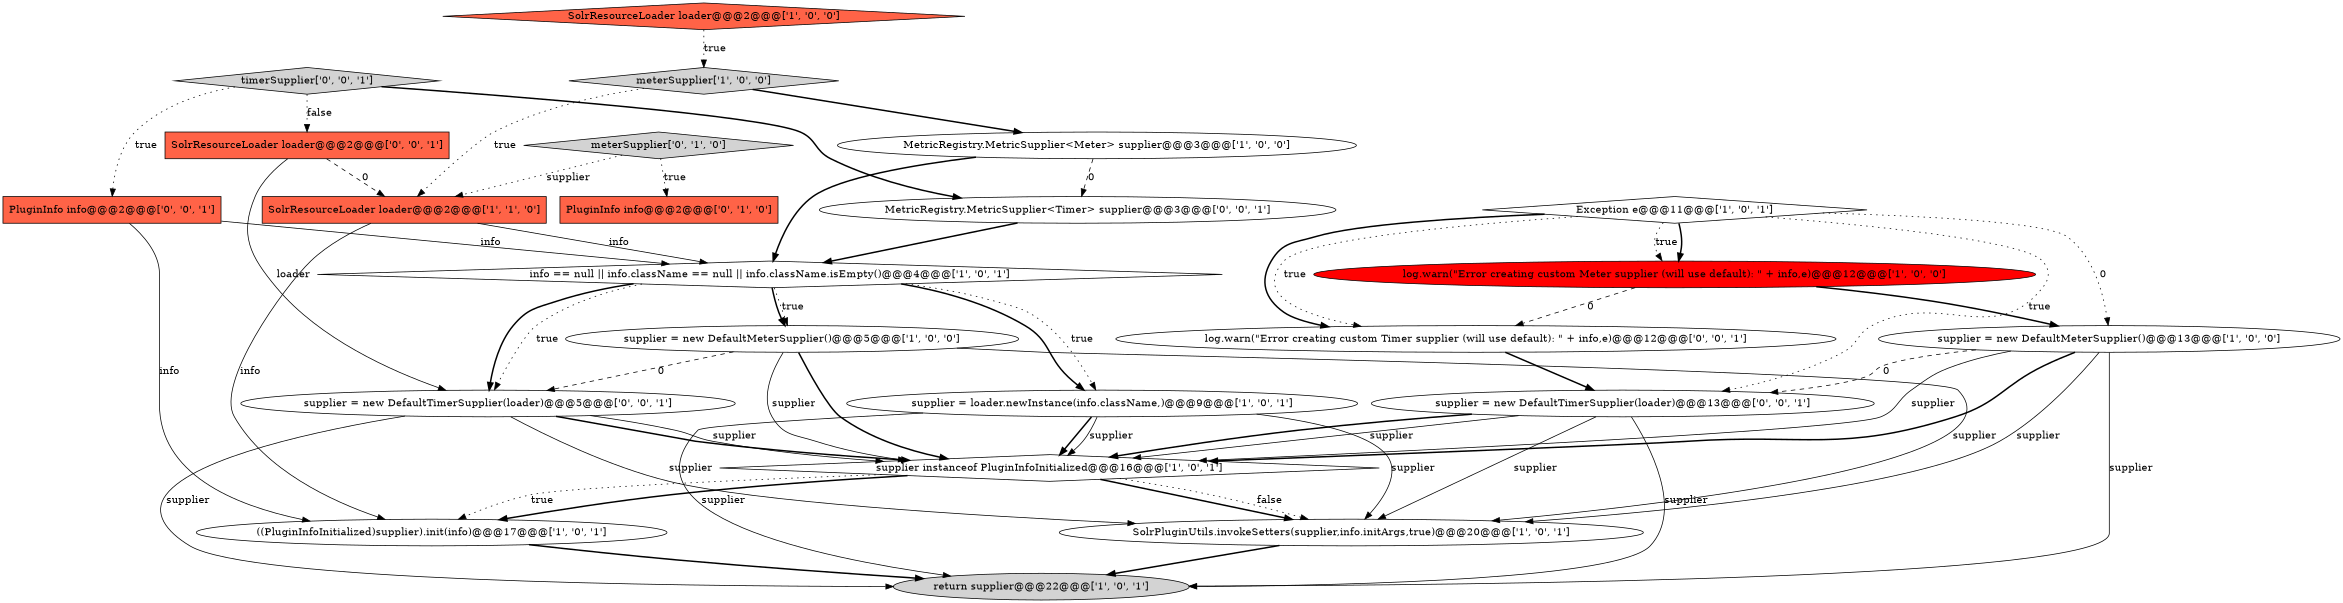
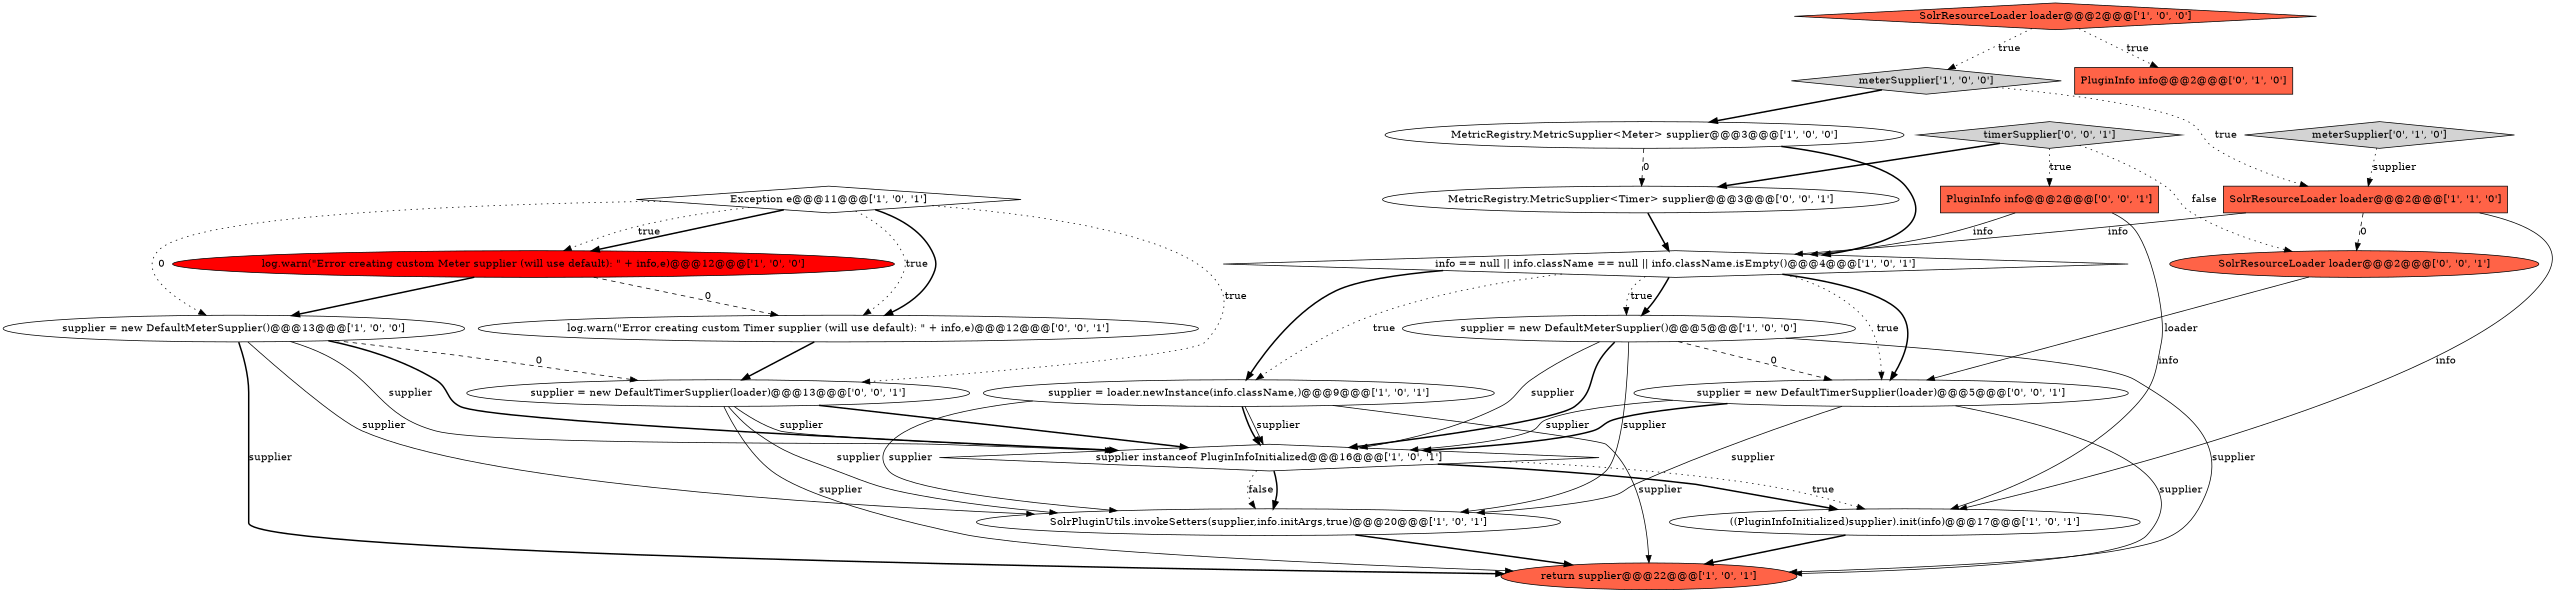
  digraph {
    fontname="DejaVu Serif"
    node [fillcolor=white fontname="DejaVu Serif" shape=ellipse style=filled]
    edge [fontname="DejaVu Serif" style=bold]
    n1 [fillcolor=lightgray label="timerSupplier['0', '0', '1']" shape=diamond]
    n2 [label="MetricRegistry.MetricSupplier<Timer> supplier@@@3@@@['0', '0', '1']"]
    n3 [fillcolor=tomato label="PluginInfo info@@@2@@@['0', '0', '1']" shape=box]
-   n4 [fillcolor=tomato label="SolrResourceLoader loader@@@2@@@['0', '0', '1']" shape=box]
+   n4 [fillcolor=tomato label="SolrResourceLoader loader@@@2@@@['0', '0', '1']"]
    n5 [label="info == null || info.className == null || info.className.isEmpty()@@@4@@@['1', '0', '1']" shape=diamond]
    n6 [label="((PluginInfoInitialized)supplier).init(info)@@@17@@@['1', '0', '1']"]
    n7 [label="supplier = new DefaultTimerSupplier(loader)@@@5@@@['0', '0', '1']"]
    n8 [label="supplier = new DefaultMeterSupplier()@@@13@@@['1', '0', '0']"]
    n9 [label="supplier instanceof PluginInfoInitialized@@@16@@@['1', '0', '1']" shape=diamond]
    n10 [label="SolrPluginUtils.invokeSetters(supplier,info.initArgs,true)@@@20@@@['1', '0', '1']"]
    n11 [label="supplier = new DefaultTimerSupplier(loader)@@@13@@@['0', '0', '1']"]
-   n12 [fillcolor=lightgray label="return supplier@@@22@@@['1', '0', '1']"]
+   n12 [fillcolor=tomato label="return supplier@@@22@@@['1', '0', '1']"]
    n13 [fillcolor=lightgray label="meterSupplier['0', '1', '0']" shape=diamond]
    n14 [fillcolor=tomato label="PluginInfo info@@@2@@@['0', '1', '0']" shape=box]
    n15 [fillcolor=tomato label="SolrResourceLoader loader@@@2@@@['1', '1', '0']" shape=box]
    n16 [label="supplier = new DefaultMeterSupplier()@@@5@@@['1', '0', '0']"]
    n17 [label="supplier = loader.newInstance(info.className,)@@@9@@@['1', '0', '1']"]
    n18 [fillcolor=red label="log.warn(\"Error creating custom Meter supplier (will use default): \" + info,e)@@@12@@@['1', '0', '0']"]
    n19 [label="log.warn(\"Error creating custom Timer supplier (will use default): \" + info,e)@@@12@@@['0', '0', '1']"]
    n20 [fillcolor=lightgray label="meterSupplier['1', '0', '0']" shape=diamond]
    n21 [label="MetricRegistry.MetricSupplier<Meter> supplier@@@3@@@['1', '0', '0']"]
    n22 [fillcolor=tomato label="SolrResourceLoader loader@@@2@@@['1', '0', '0']" shape=diamond]
    n23 [label="Exception e@@@11@@@['1', '0', '1']" shape=diamond]
    n1 -> n2
    n1 -> n3 [label=true style=dotted]
    n1 -> n4 [label=false style=dotted]
    n2 -> n5
    n3 -> n5 [label=info style=solid]
    n3 -> n6 [label=info style=solid]
    n4 -> n7 [label=loader style=solid]
    n5 -> n7 [label=true style=dotted]
    n5 -> n7
    n5 -> n16 [label=true style=dotted]
    n5 -> n16
    n5 -> n17
    n5 -> n17 [label=true style=dotted]
    n6 -> n12
    n7 -> n9
    n7 -> n9 [label=supplier style=solid]
    n7 -> n10 [label=supplier style=solid]
    n7 -> n12 [label=supplier style=solid]
    n8 -> n9 [label=supplier style=solid]
    n8 -> n9
    n8 -> n10 [label=supplier style=solid]
    n8 -> n11 [label=0 style=dashed]
-   n8 -> n12 [label=supplier style=solid]
+   n8 -> n12 [label=supplier]
    n9 -> n6 [label=true style=dotted]
    n9 -> n6
    n9 -> n10
    n9 -> n10 [label=false style=dotted]
    n10 -> n12
    n11 -> n9 [label=supplier style=solid]
    n11 -> n9
    n11 -> n10 [label=supplier style=solid]
    n11 -> n12 [label=supplier style=solid]
-   n13 -> n14 [label=true style=dotted]
+   n22 -> n14 [label=true style=dotted]
    n13 -> n15 [label=supplier style=dotted]
-   n4 -> n15 [label=0 style=dashed]
+   n15 -> n4 [label=0 style=dashed]
    n15 -> n5 [label=info style=solid]
    n15 -> n6 [label=info style=solid]
    n16 -> n7 [label=0 style=dashed]
    n16 -> n9 [label=supplier style=solid]
    n16 -> n9
    n16 -> n10 [label=supplier style=solid]
+   n16 -> n12 [label=supplier style=solid]
    n17 -> n9
    n17 -> n9 [label=supplier style=solid]
    n17 -> n10 [label=supplier style=solid]
    n17 -> n12 [label=supplier style=solid]
    n18 -> n8
    n18 -> n19 [label=0 style=dashed]
    n19 -> n11
    n20 -> n15 [label=true style=dotted]
    n20 -> n21
    n21 -> n2 [label=0 style=dashed]
    n21 -> n5
    n22 -> n20 [label=true style=dotted]
    n23 -> n8 [label=0 style=dotted]
    n23 -> n11 [label=true style=dotted]
    n23 -> n18
    n23 -> n18 [label=true style=dotted]
    n23 -> n19 [label=true style=dotted]
    n23 -> n19
  }
